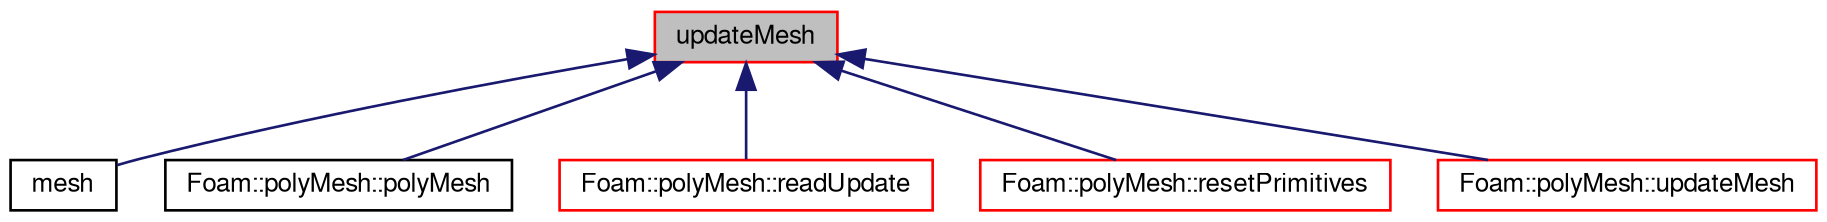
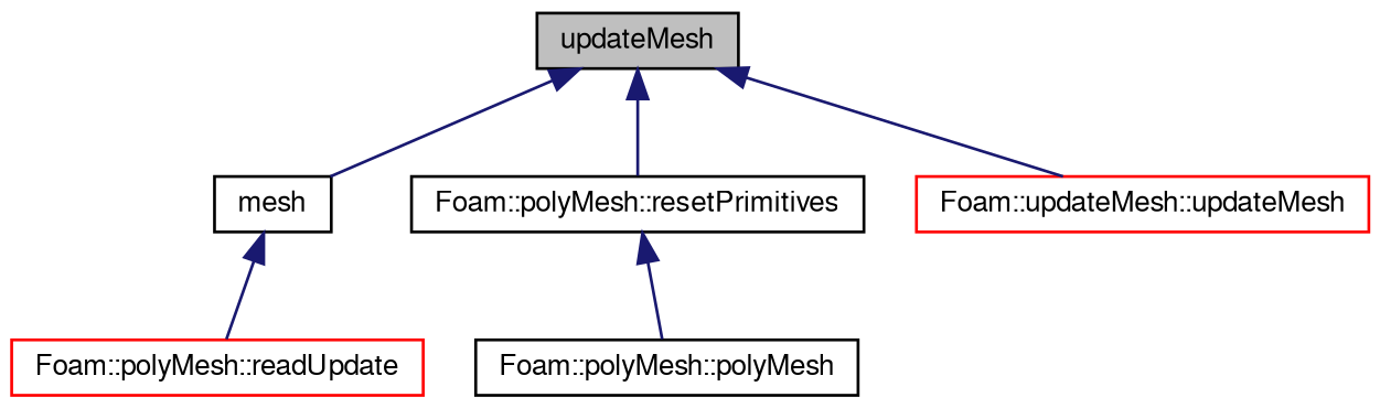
  digraph {
    rankdir=TB
    node [color=black fontname=FreeSans fontsize=10 shape=record]
    edge [color=midnightblue dir=back fontname=FreeSans fontsize=10 labelfontname=FreeSans labelfontsize=10 style=solid]
-   n1 [color=red fillcolor=grey75 fontcolor=black height=0.2 label=updateMesh style=filled width=0.4]
+   n1 [fillcolor=grey75 fontcolor=black height=0.2 label=updateMesh style=filled width=0.4]
    n2 [height=0.2 label=mesh width=0.4]
    n3 [height=0.2 label="Foam::polyMesh::polyMesh" width=0.4]
    n4 [color=red height=0.2 label="Foam::polyMesh::readUpdate" width=0.4]
-   n5 [color=red height=0.2 label="Foam::polyMesh::resetPrimitives" width=0.4]
-   n6 [color=red height=0.2 label="Foam::polyMesh::updateMesh" width=0.4]
+   n5 [height=0.2 label="Foam::polyMesh::resetPrimitives" width=0.4]
+   n6 [color=red height=0.2 label="Foam::updateMesh::updateMesh" width=0.4]
    n1 -> n2
-   n1 -> n3
-   n1 -> n4
+   n5 -> n3
+   n2 -> n4
    n1 -> n5
    n1 -> n6
  }
